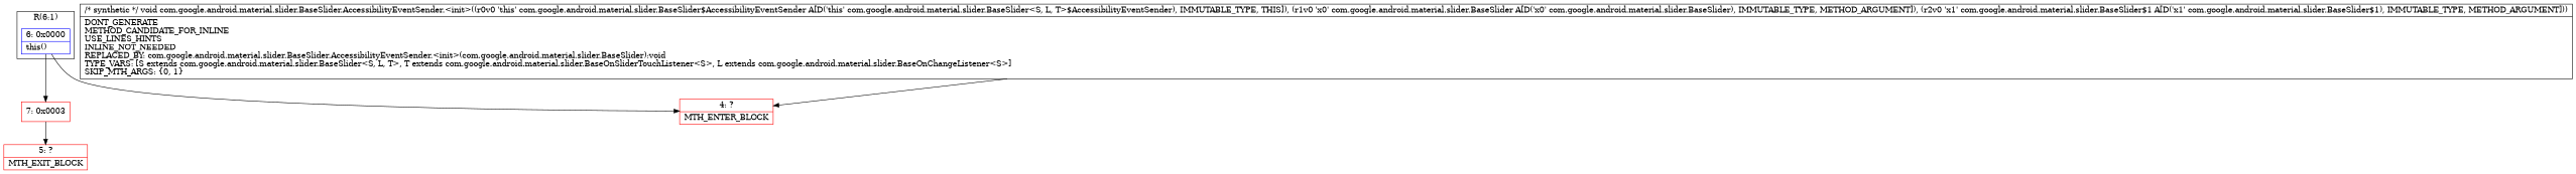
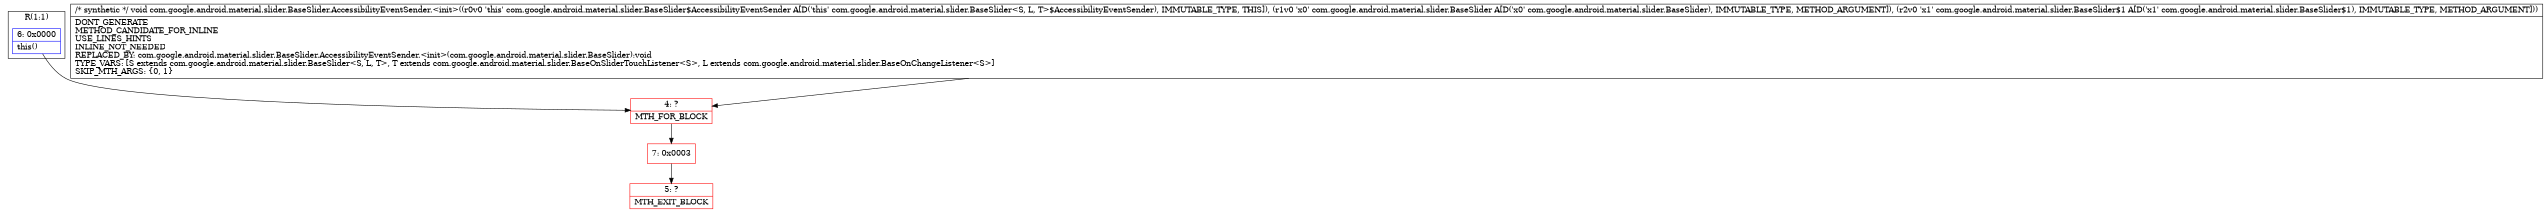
  digraph {
    node [color=red shape=record]
    n1 [color=blue label="{6\:\ 0x0000|this()\l}"]
    n2 [label="{7\:\ 0x0003}"]
-   n3 [label="{4\:\ ?|MTH_ENTER_BLOCK\l}"]
+   n3 [label="{4\:\ ?|MTH_FOR_BLOCK\l}"]
    n4 [label="{5\:\ ?|MTH_EXIT_BLOCK\l}"]
    n5 [label="{\/* synthetic *\/ void com.google.android.material.slider.BaseSlider.AccessibilityEventSender.\<init\>((r0v0 'this' com.google.android.material.slider.BaseSlider$AccessibilityEventSender A[D('this' com.google.android.material.slider.BaseSlider\<S, L, T\>$AccessibilityEventSender), IMMUTABLE_TYPE, THIS]), (r1v0 'x0' com.google.android.material.slider.BaseSlider A[D('x0' com.google.android.material.slider.BaseSlider), IMMUTABLE_TYPE, METHOD_ARGUMENT]), (r2v0 'x1' com.google.android.material.slider.BaseSlider$1 A[D('x1' com.google.android.material.slider.BaseSlider$1), IMMUTABLE_TYPE, METHOD_ARGUMENT]))  | DONT_GENERATE\lMETHOD_CANDIDATE_FOR_INLINE\lUSE_LINES_HINTS\lINLINE_NOT_NEEDED\lREPLACED_BY: com.google.android.material.slider.BaseSlider.AccessibilityEventSender.\<init\>(com.google.android.material.slider.BaseSlider):void\lTYPE_VARS: [S extends com.google.android.material.slider.BaseSlider\<S, L, T\>, T extends com.google.android.material.slider.BaseOnSliderTouchListener\<S\>, L extends com.google.android.material.slider.BaseOnChangeListener\<S\>]\lSKIP_MTH_ARGS: \{0, 1\}\l}" color=""]
    subgraph cluster_1 {
-     label="R(6:1)"
+     label="R(1:1)"
      n1
    }
-   n1 -> n2
+   n3 -> n2
    n1 -> n3
    n2 -> n4
    n5 -> n3
  }
